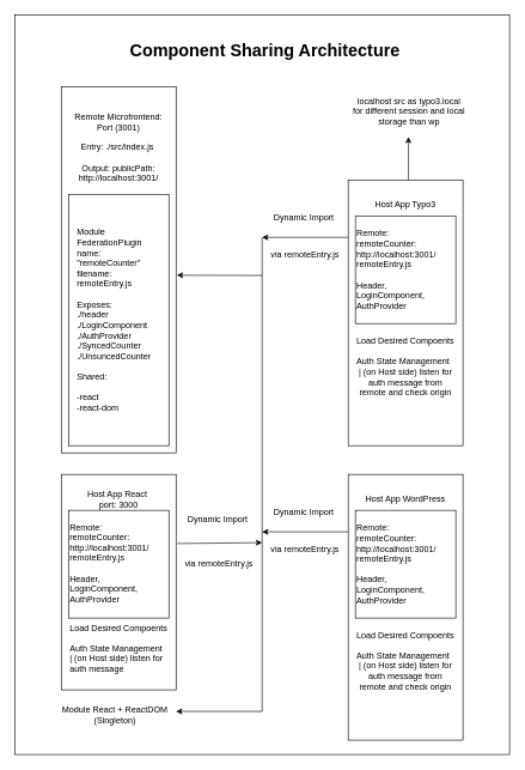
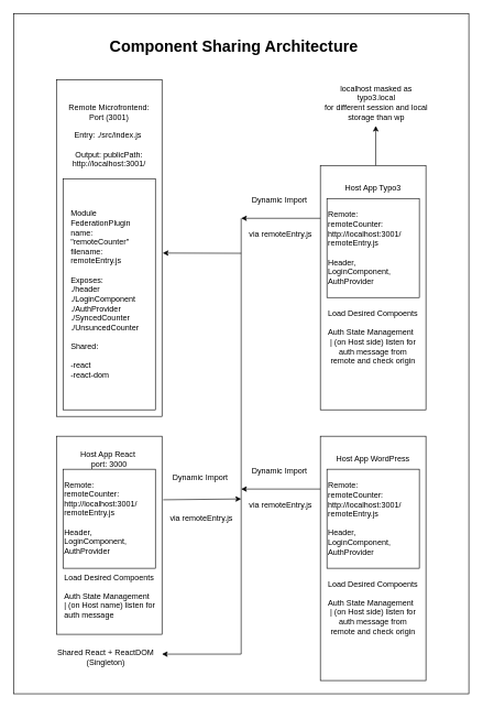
  <mxCell id="0" />
  <mxCell id="1" parent="0" />
  <mxCell id="2" value="" style="rounded=0;whiteSpace=wrap;html=1;" vertex="1" parent="1"><mxGeometry x="20" y="20" width="690" height="1030" as="geometry" /></mxCell>
  <mxCell id="3" style="edgeStyle=none;html=1;entryX=1.007;entryY=0.515;entryDx=0;entryDy=0;entryPerimeter=0;" edge="1" parent="1" target="4"><mxGeometry relative="1" as="geometry"><mxPoint x="405" y="375" as="targetPoint" /><mxPoint x="365" y="383" as="sourcePoint" /></mxGeometry></mxCell>
  <mxCell id="4" value="" style="rounded=0;whiteSpace=wrap;html=1;" vertex="1" parent="1"><mxGeometry x="85" y="120" width="160" height="510" as="geometry" /></mxCell>
  <mxCell id="5" value="Remote Microfrontend: Port (3001)&lt;div&gt;&lt;br&gt;&lt;/div&gt;&lt;div&gt;Entry: ./src/index.js&amp;nbsp;&lt;/div&gt;&lt;div&gt;&lt;br&gt;&lt;/div&gt;&lt;div&gt;Output: publicPath:&lt;/div&gt;&lt;div&gt;http://localhost:3001/&lt;/div&gt;" style="text;html=1;align=center;verticalAlign=middle;whiteSpace=wrap;rounded=0;" vertex="1" parent="1"><mxGeometry x="95" y="140" width="140" height="130" as="geometry" /></mxCell>
  <mxCell id="6" value="" style="rounded=0;whiteSpace=wrap;html=1;" vertex="1" parent="1"><mxGeometry x="95" y="270" width="140" height="350" as="geometry" /></mxCell>
  <mxCell id="7" value="Module FederationPlugin&lt;div&gt;name: &quot;remoteCounter&quot;&lt;/div&gt;&lt;div&gt;filename: remoteEntry.js&lt;/div&gt;&lt;div&gt;&lt;br&gt;&lt;/div&gt;&lt;div&gt;Exposes:&lt;/div&gt;&lt;div&gt;./header&lt;/div&gt;&lt;div&gt;./LoginComponent&lt;/div&gt;&lt;div&gt;./AuthProvider&lt;/div&gt;&lt;div&gt;./SyncedCounter&lt;/div&gt;&lt;div&gt;./UnsuncedCounter&lt;/div&gt;&lt;div&gt;&lt;br&gt;&lt;/div&gt;&lt;div&gt;Shared:&lt;/div&gt;&lt;div&gt;&lt;br&gt;&lt;/div&gt;&lt;div&gt;-react&amp;nbsp;&lt;/div&gt;&lt;div&gt;-react-dom&lt;/div&gt;" style="text;html=1;align=left;verticalAlign=middle;whiteSpace=wrap;rounded=0;" vertex="1" parent="1"><mxGeometry x="105" y="280" width="120" height="330" as="geometry" /></mxCell>
  <mxCell id="8" value="" style="endArrow=none;html=1;" edge="1" parent="1"><mxGeometry width="50" height="50" relative="1" as="geometry"><mxPoint x="365" y="990" as="sourcePoint" /><mxPoint x="365" y="330" as="targetPoint" /><Array as="points" /></mxGeometry></mxCell>
  <mxCell id="9" style="edgeStyle=none;html=1;exitX=1.011;exitY=0.321;exitDx=0;exitDy=0;exitPerimeter=0;" edge="1" parent="1" source="10"><mxGeometry relative="1" as="geometry"><mxPoint x="365" y="755" as="targetPoint" /></mxGeometry></mxCell>
  <mxCell id="10" value="" style="rounded=0;whiteSpace=wrap;html=1;" vertex="1" parent="1"><mxGeometry x="85" y="660" width="160" height="300" as="geometry" /></mxCell>
  <mxCell id="11" value="Host App React&amp;nbsp;&lt;div&gt;port: 3000&lt;/div&gt;" style="text;html=1;align=center;verticalAlign=middle;whiteSpace=wrap;rounded=0;" vertex="1" parent="1"><mxGeometry x="95" y="670" width="140" height="50" as="geometry" /></mxCell>
  <mxCell id="12" value="" style="endArrow=classic;html=1;" edge="1" parent="1"><mxGeometry width="50" height="50" relative="1" as="geometry"><mxPoint x="365" y="990" as="sourcePoint" /><mxPoint x="245" y="990" as="targetPoint" /></mxGeometry></mxCell>
- <mxCell id="13" value="Module React + ReactDOM (Singleton)" style="text;html=1;align=center;verticalAlign=middle;whiteSpace=wrap;rounded=0;" vertex="1" parent="1"><mxGeometry x="80" y="980" width="160" height="30" as="geometry" /></mxCell>
+ <mxCell id="13" value="Shared React + ReactDOM (Singleton)" style="text;html=1;align=center;verticalAlign=middle;whiteSpace=wrap;rounded=0;" vertex="1" parent="1"><mxGeometry x="80" y="980" width="160" height="30" as="geometry" /></mxCell>
  <mxCell id="14" value="" style="rounded=0;whiteSpace=wrap;html=1;" vertex="1" parent="1"><mxGeometry x="95" y="710" width="140" height="150" as="geometry" /></mxCell>
  <mxCell id="15" value="Dynamic Import&amp;nbsp;&lt;div&gt;&lt;br&gt;&lt;/div&gt;" style="text;html=1;align=center;verticalAlign=middle;whiteSpace=wrap;rounded=0;" vertex="1" parent="1"><mxGeometry x="255" y="720" width="100" height="20" as="geometry" /></mxCell>
  <mxCell id="16" value="via remoteEntry.js" style="text;html=1;align=center;verticalAlign=middle;whiteSpace=wrap;rounded=0;" vertex="1" parent="1"><mxGeometry x="240" y="770" width="130" height="30" as="geometry" /></mxCell>
  <mxCell id="17" value="Remote:&lt;div&gt;remoteCounter:&lt;/div&gt;&lt;div&gt;http://localhost:3001/&lt;/div&gt;&lt;div&gt;remoteEntry.js&lt;/div&gt;&lt;div&gt;&lt;br&gt;&lt;/div&gt;&lt;div&gt;Header, LoginComponent, AuthProvider&lt;/div&gt;" style="text;html=1;align=left;verticalAlign=top;whiteSpace=wrap;rounded=0;" vertex="1" parent="1"><mxGeometry x="95" y="720" width="140" height="120" as="geometry" /></mxCell>
- <mxCell id="18" value="&lt;div&gt;Load Desired Compoents&lt;/div&gt;&lt;div&gt;&lt;br&gt;&lt;/div&gt;&lt;div&gt;&lt;div&gt;Auth State Management&amp;nbsp;&amp;nbsp;&lt;/div&gt;&lt;div&gt;| (on Host side) listen for auth message&lt;/div&gt;&lt;/div&gt;" style="text;html=1;align=left;verticalAlign=top;whiteSpace=wrap;rounded=0;" vertex="1" parent="1"><mxGeometry x="95" y="860" width="140" height="110" as="geometry" /></mxCell>
+ <mxCell id="18" value="&lt;div&gt;Load Desired Compoents&lt;/div&gt;&lt;div&gt;&lt;br&gt;&lt;/div&gt;&lt;div&gt;&lt;div&gt;Auth State Management&amp;nbsp;&amp;nbsp;&lt;/div&gt;&lt;div&gt;| (on Host name) listen for auth message&lt;/div&gt;&lt;/div&gt;" style="text;html=1;align=left;verticalAlign=top;whiteSpace=wrap;rounded=0;" vertex="1" parent="1"><mxGeometry x="95" y="860" width="140" height="110" as="geometry" /></mxCell>
  <mxCell id="19" value="" style="rounded=0;whiteSpace=wrap;html=1;" vertex="1" parent="1"><mxGeometry x="485" y="660" width="160" height="370" as="geometry" /></mxCell>
  <mxCell id="20" value="Host App WordPress" style="text;html=1;align=center;verticalAlign=middle;whiteSpace=wrap;rounded=0;" vertex="1" parent="1"><mxGeometry x="495" y="670" width="140" height="50" as="geometry" /></mxCell>
  <mxCell id="21" value="" style="rounded=0;whiteSpace=wrap;html=1;" vertex="1" parent="1"><mxGeometry x="495" y="710" width="140" height="150" as="geometry" /></mxCell>
  <mxCell id="22" value="Remote:&lt;div&gt;remoteCounter:&lt;/div&gt;&lt;div&gt;http://localhost:3001/&lt;/div&gt;&lt;div&gt;remoteEntry.js&lt;/div&gt;&lt;div&gt;&lt;br&gt;&lt;/div&gt;&lt;div&gt;&lt;div&gt;&lt;span style=&quot;background-color: transparent;&quot;&gt;Header, LoginComponent, AuthProvider&lt;/span&gt;&lt;/div&gt;&lt;/div&gt;" style="text;html=1;align=left;verticalAlign=middle;whiteSpace=wrap;rounded=0;" vertex="1" parent="1"><mxGeometry x="495" y="720" width="140" height="130" as="geometry" /></mxCell>
  <mxCell id="23" value="&lt;div&gt;Load Desired Compoents&lt;/div&gt;&lt;div&gt;&lt;br&gt;&lt;/div&gt;&lt;div&gt;&lt;div&gt;Auth State Management&amp;nbsp;&amp;nbsp;&lt;/div&gt;&lt;div&gt;| (on Host side) listen for auth message from remote and check origin&lt;/div&gt;&lt;/div&gt;&lt;div&gt;&lt;br style=&quot;color: rgb(63, 63, 63); text-align: left;&quot;&gt;&lt;/div&gt;" style="text;html=1;align=center;verticalAlign=top;whiteSpace=wrap;rounded=0;" vertex="1" parent="1"><mxGeometry x="495" y="870" width="140" height="140" as="geometry" /></mxCell>
  <mxCell id="24" style="edgeStyle=none;html=1;" edge="1" parent="1"><mxGeometry relative="1" as="geometry"><mxPoint x="365" y="740" as="targetPoint" /><mxPoint x="485" y="740" as="sourcePoint" /></mxGeometry></mxCell>
  <mxCell id="25" value="Dynamic Import&amp;nbsp;&lt;div&gt;&lt;br&gt;&lt;/div&gt;" style="text;html=1;align=center;verticalAlign=middle;whiteSpace=wrap;rounded=0;" vertex="1" parent="1"><mxGeometry x="375" y="710" width="100" height="20" as="geometry" /></mxCell>
  <mxCell id="26" value="via remoteEntry.js" style="text;html=1;align=center;verticalAlign=middle;whiteSpace=wrap;rounded=0;" vertex="1" parent="1"><mxGeometry x="360" y="750" width="130" height="30" as="geometry" /></mxCell>
  <mxCell id="27" value="" style="rounded=0;whiteSpace=wrap;html=1;" vertex="1" parent="1"><mxGeometry x="485" y="250" width="160" height="370" as="geometry" /></mxCell>
  <mxCell id="28" value="Host App Typo3" style="text;html=1;align=center;verticalAlign=middle;whiteSpace=wrap;rounded=0;" vertex="1" parent="1"><mxGeometry x="495" y="260" width="140" height="50" as="geometry" /></mxCell>
  <mxCell id="29" value="" style="rounded=0;whiteSpace=wrap;html=1;" vertex="1" parent="1"><mxGeometry x="495" y="300" width="140" height="150" as="geometry" /></mxCell>
  <mxCell id="30" value="Remote:&lt;div&gt;remoteCounter:&lt;/div&gt;&lt;div&gt;http://localhost:3001/&lt;/div&gt;&lt;div&gt;remoteEntry.js&lt;/div&gt;&lt;div&gt;&lt;br&gt;&lt;/div&gt;&lt;div&gt;&lt;div&gt;&lt;span style=&quot;background-color: transparent;&quot;&gt;Header, LoginComponent, AuthProvider&lt;/span&gt;&lt;/div&gt;&lt;/div&gt;" style="text;html=1;align=left;verticalAlign=middle;whiteSpace=wrap;rounded=0;" vertex="1" parent="1"><mxGeometry x="495" y="310" width="140" height="130" as="geometry" /></mxCell>
  <mxCell id="31" value="&lt;div&gt;Load Desired Compoents&lt;/div&gt;&lt;div&gt;&lt;br&gt;&lt;/div&gt;&lt;div&gt;&lt;div&gt;Auth State Management&amp;nbsp;&amp;nbsp;&lt;/div&gt;&lt;div&gt;| (on Host side) listen for auth message from remote and check origin&lt;/div&gt;&lt;/div&gt;&lt;div&gt;&lt;br style=&quot;color: rgb(63, 63, 63); text-align: left;&quot;&gt;&lt;/div&gt;" style="text;html=1;align=center;verticalAlign=top;whiteSpace=wrap;rounded=0;" vertex="1" parent="1"><mxGeometry x="495" y="460" width="140" height="140" as="geometry" /></mxCell>
  <mxCell id="32" style="edgeStyle=none;html=1;" edge="1" parent="1"><mxGeometry relative="1" as="geometry"><mxPoint x="365" y="330" as="targetPoint" /><mxPoint x="485" y="330" as="sourcePoint" /></mxGeometry></mxCell>
  <mxCell id="33" value="Dynamic Import&amp;nbsp;&lt;div&gt;&lt;br&gt;&lt;/div&gt;" style="text;html=1;align=center;verticalAlign=middle;whiteSpace=wrap;rounded=0;" vertex="1" parent="1"><mxGeometry x="375" y="300" width="100" height="20" as="geometry" /></mxCell>
  <mxCell id="34" value="via remoteEntry.js" style="text;html=1;align=center;verticalAlign=middle;whiteSpace=wrap;rounded=0;" vertex="1" parent="1"><mxGeometry x="360" y="340" width="130" height="30" as="geometry" /></mxCell>
  <mxCell id="35" value="" style="endArrow=classic;html=1;" edge="1" parent="1"><mxGeometry width="50" height="50" relative="1" as="geometry"><mxPoint x="569" y="250" as="sourcePoint" /><mxPoint x="569" y="190" as="targetPoint" /></mxGeometry></mxCell>
- <mxCell id="36" value="localhost src as typo3.local&lt;div&gt;for different session and local storage than wp&lt;/div&gt;" style="text;html=1;align=center;verticalAlign=middle;whiteSpace=wrap;rounded=0;" vertex="1" parent="1"><mxGeometry x="490" y="120" width="160" height="70" as="geometry" /></mxCell>
- <mxCell id="37" value="&lt;font style=&quot;font-size: 24px;&quot;&gt;&lt;b&gt;Component Sharing Architecture&amp;nbsp;&lt;/b&gt;&lt;/font&gt;" style="text;html=1;align=center;verticalAlign=middle;whiteSpace=wrap;rounded=0;" vertex="1" parent="1"><mxGeometry x="165" y="40" width="415" height="60" as="geometry" /></mxCell>
+ <mxCell id="36" value="localhost masked as typo3.local&lt;div&gt;for different session and local storage than wp&lt;/div&gt;" style="text;html=1;align=center;verticalAlign=middle;whiteSpace=wrap;rounded=0;" vertex="1" parent="1"><mxGeometry x="490" y="120" width="160" height="70" as="geometry" /></mxCell>
+ <mxCell id="37" value="&lt;font style=&quot;font-size: 24px;&quot;&gt;&lt;b&gt;Component Sharing Architecture&amp;nbsp;&lt;/b&gt;&lt;/font&gt;" style="text;html=1;align=center;verticalAlign=middle;whiteSpace=wrap;rounded=0;" vertex="1" parent="1"><mxGeometry x="150" y="40" width="415" height="60" as="geometry" /></mxCell>
